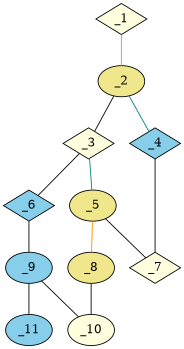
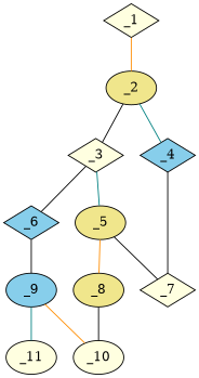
  graph {
    node [charge=0 chem=1 fillcolor=lightyellow shape=ellipse style=filled symbol="C  " x=5.5491 y=0.12]
    edge [color=black valence=1]
    _1 [shape=diamond x=5.8581 y=1.38]
    _2 [fillcolor=khaki y=0.429]
    _3 [shape=diamond x=4.5981]
    _4 [chem=4 fillcolor=skyblue shape=diamond symbol="N  " x=6.1369 y=-0.38]
    _5 [fillcolor=khaki x=4.5981 y=-0.88]
    _6 [chem=4 fillcolor=skyblue shape=diamond symbol="N  " x=3.7321 y=0.62]
    _7 [chem=4 shape=diamond symbol="N  " y=-1.1891]
    _8 [fillcolor=khaki x=3.7321 y=-1.38]
    _9 [fillcolor=skyblue x=2.866]
    _10 [chem=2 symbol="O  " x=2.866 y=-0.88]
-   _11 [chem=2 fillcolor=skyblue symbol="O  " x=2 y=0.62]
+   _11 [chem=2 symbol="O  " x=2 y=0.62]
    _1 -- _2 [color=darkorange]
    _2 -- _3
    _2 -- _4 [color=teal valence=2]
    _3 -- _5 [color=teal valence=2]
    _3 -- _6
    _4 -- _7
    _5 -- _7
    _5 -- _8 [color=darkorange]
    _6 -- _9
    _8 -- _10
-   _9 -- _10
-   _9 -- _11 [valence=2]
+   _9 -- _10 [color=darkorange]
+   _9 -- _11 [color=teal valence=2]
  }
